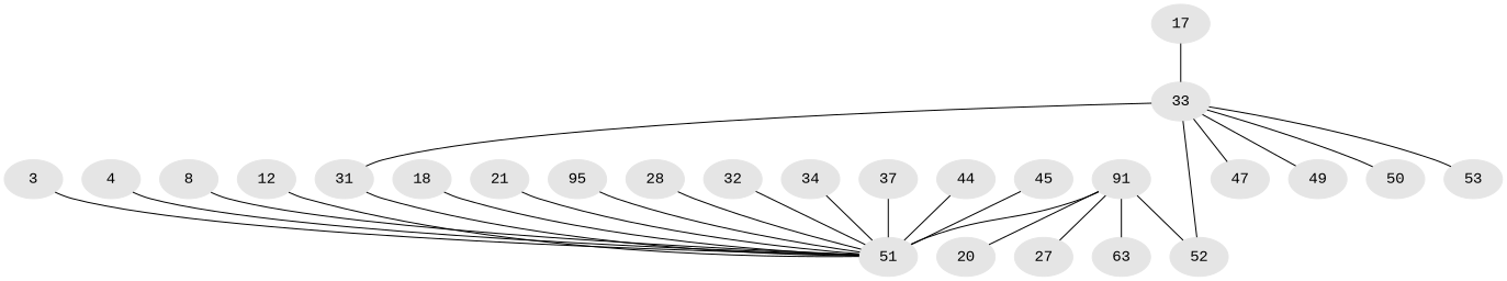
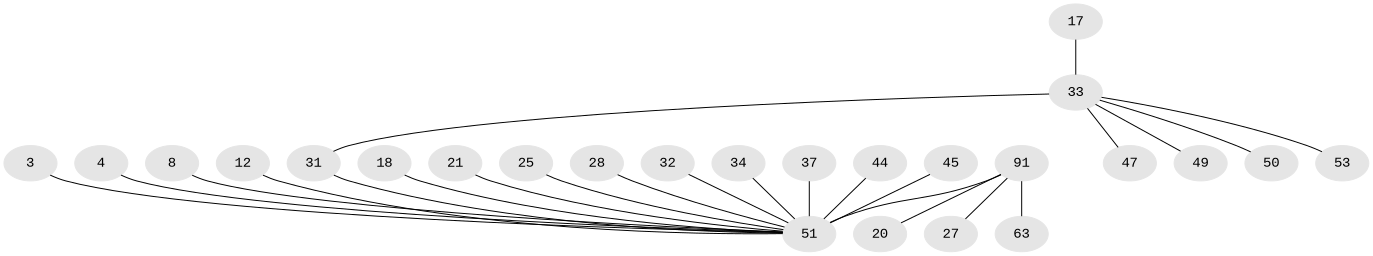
  graph {
    fontname="Liberation Mono"
    node [color=gray90 fontname="Liberation Mono" style=filled]
    edge [fontname="Liberation Mono"]
    51 [super="+14+41+48"]
    3
    n3 [label=4]
    8
    n5 [label=91 super="+10"]
    20
    27
    n8 [label=63 super="+38"]
-   52
    12
    33 [super="+4+7"]
    31
    47
    49
    50
    53
    17
    18
    21
-   25 [label=95]
+   25
    28
    32
    34
    37
    44
    45 [super="+42"]
    3 -- 51
    n3 -- 51
    8 -- 51
    n5 -- 51 [weight=10]
    n5 -- 20
    n5 -- 27
    n5 -- n8
-   n5 -- 52
    12 -- 51
-   33 -- 52
    33 -- 31 [weight=4]
    33 -- 47
    33 -- 49
    33 -- 50
    33 -- 53
    31 -- 51
    17 -- 33
    18 -- 51
    21 -- 51
    25 -- 51
    28 -- 51
    32 -- 51
    34 -- 51
    37 -- 51
    44 -- 51
    45 -- 51
  }
